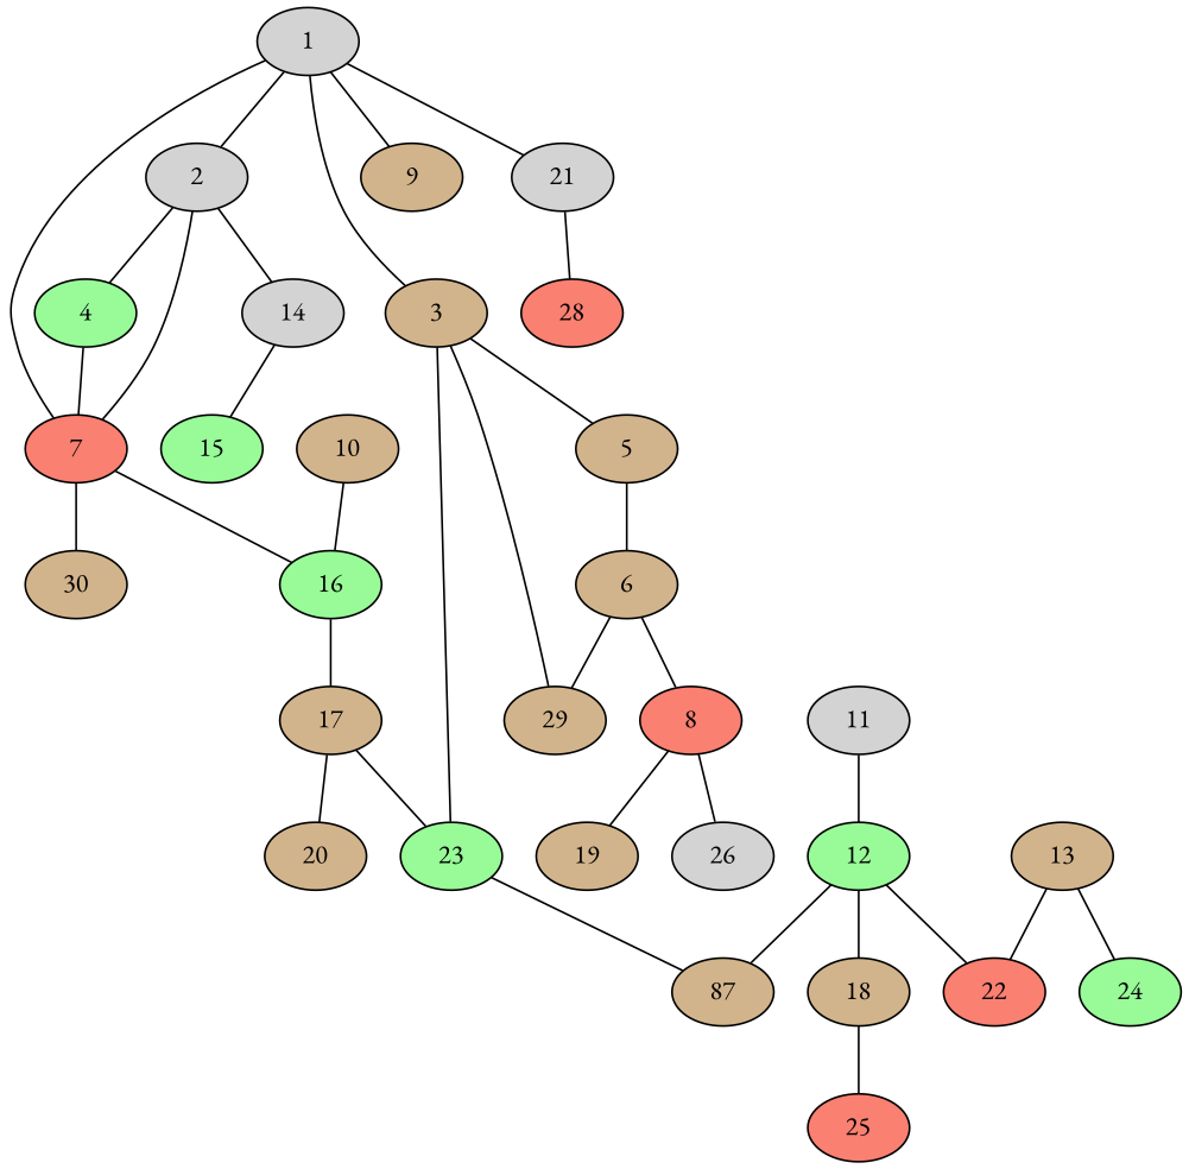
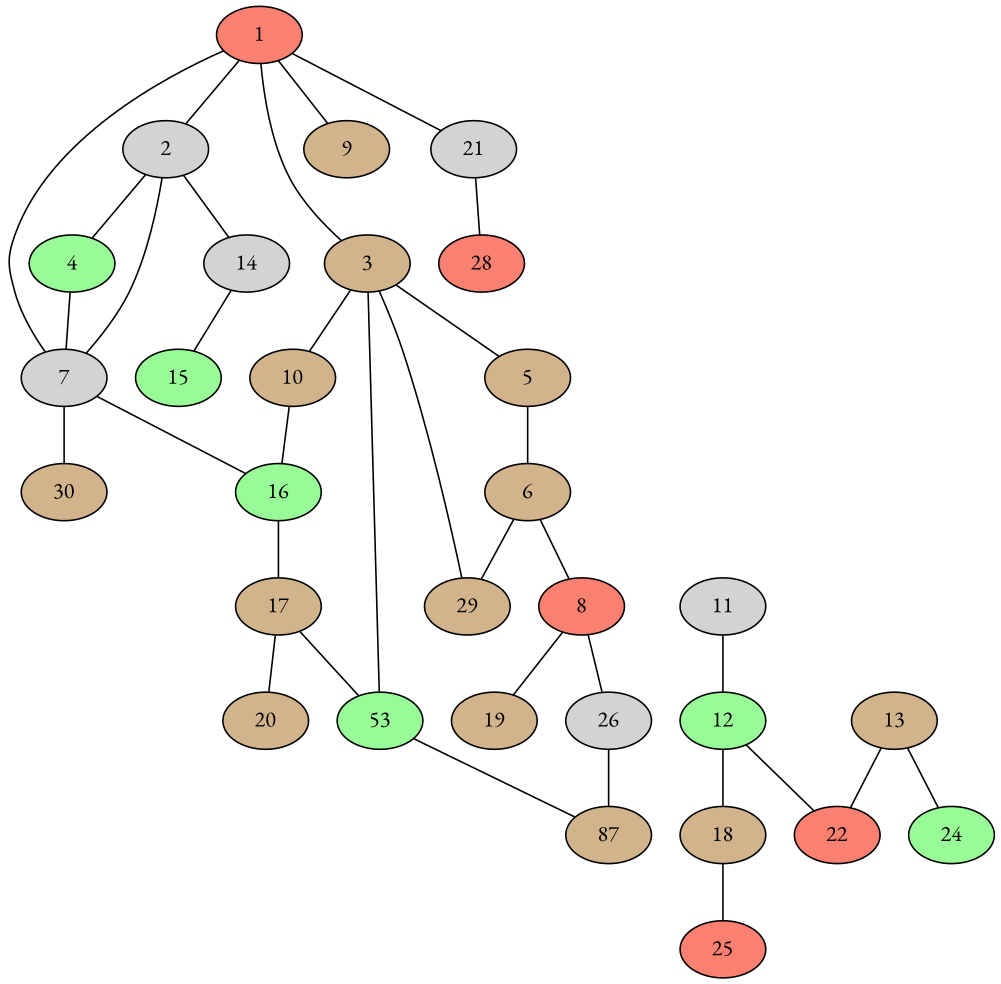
  graph {
    fontname="EB Garamond"
    node [fillcolor=tan fontname="EB Garamond" style=filled]
    edge [fontname="EB Garamond"]
-   1 [fillcolor=lightgrey]
+   1 [fillcolor=salmon]
    2 [fillcolor=lightgrey]
    3
-   7 [fillcolor=salmon]
+   7 [fillcolor=lightgrey]
    9
    21 [fillcolor=lightgrey]
    4 [fillcolor=palegreen]
    14 [fillcolor=lightgrey]
    5
    10
-   23 [fillcolor=palegreen]
+   23 [fillcolor=palegreen label=53]
    29
    16 [fillcolor=palegreen]
    30
    28 [fillcolor=salmon]
    11 [fillcolor=lightgrey]
    12 [fillcolor=palegreen]
    15 [fillcolor=palegreen]
    6
    n20 [label=87]
    17
    22 [fillcolor=salmon]
    13
    24 [fillcolor=palegreen]
    18
    8 [fillcolor=salmon]
    19
    26 [fillcolor=lightgrey]
    20
    25 [fillcolor=salmon]
    1 -- 2
    1 -- 3
    1 -- 7
    1 -- 9
    1 -- 21
    2 -- 7
    2 -- 4
    2 -- 14
    3 -- 5
+   3 -- 10
    3 -- 23
    3 -- 29
    7 -- 16
    7 -- 30
    21 -- 28
    4 -- 7
    14 -- 15
    5 -- 6
    10 -- 16
    23 -- n20
    16 -- 17
    11 -- 12
-   12 -- n20
+   26 -- n20
    12 -- 22
    12 -- 18
    6 -- 29
    6 -- 8
    17 -- 23
    17 -- 20
    13 -- 22
    13 -- 24
    18 -- 25
    8 -- 19
    8 -- 26
  }
